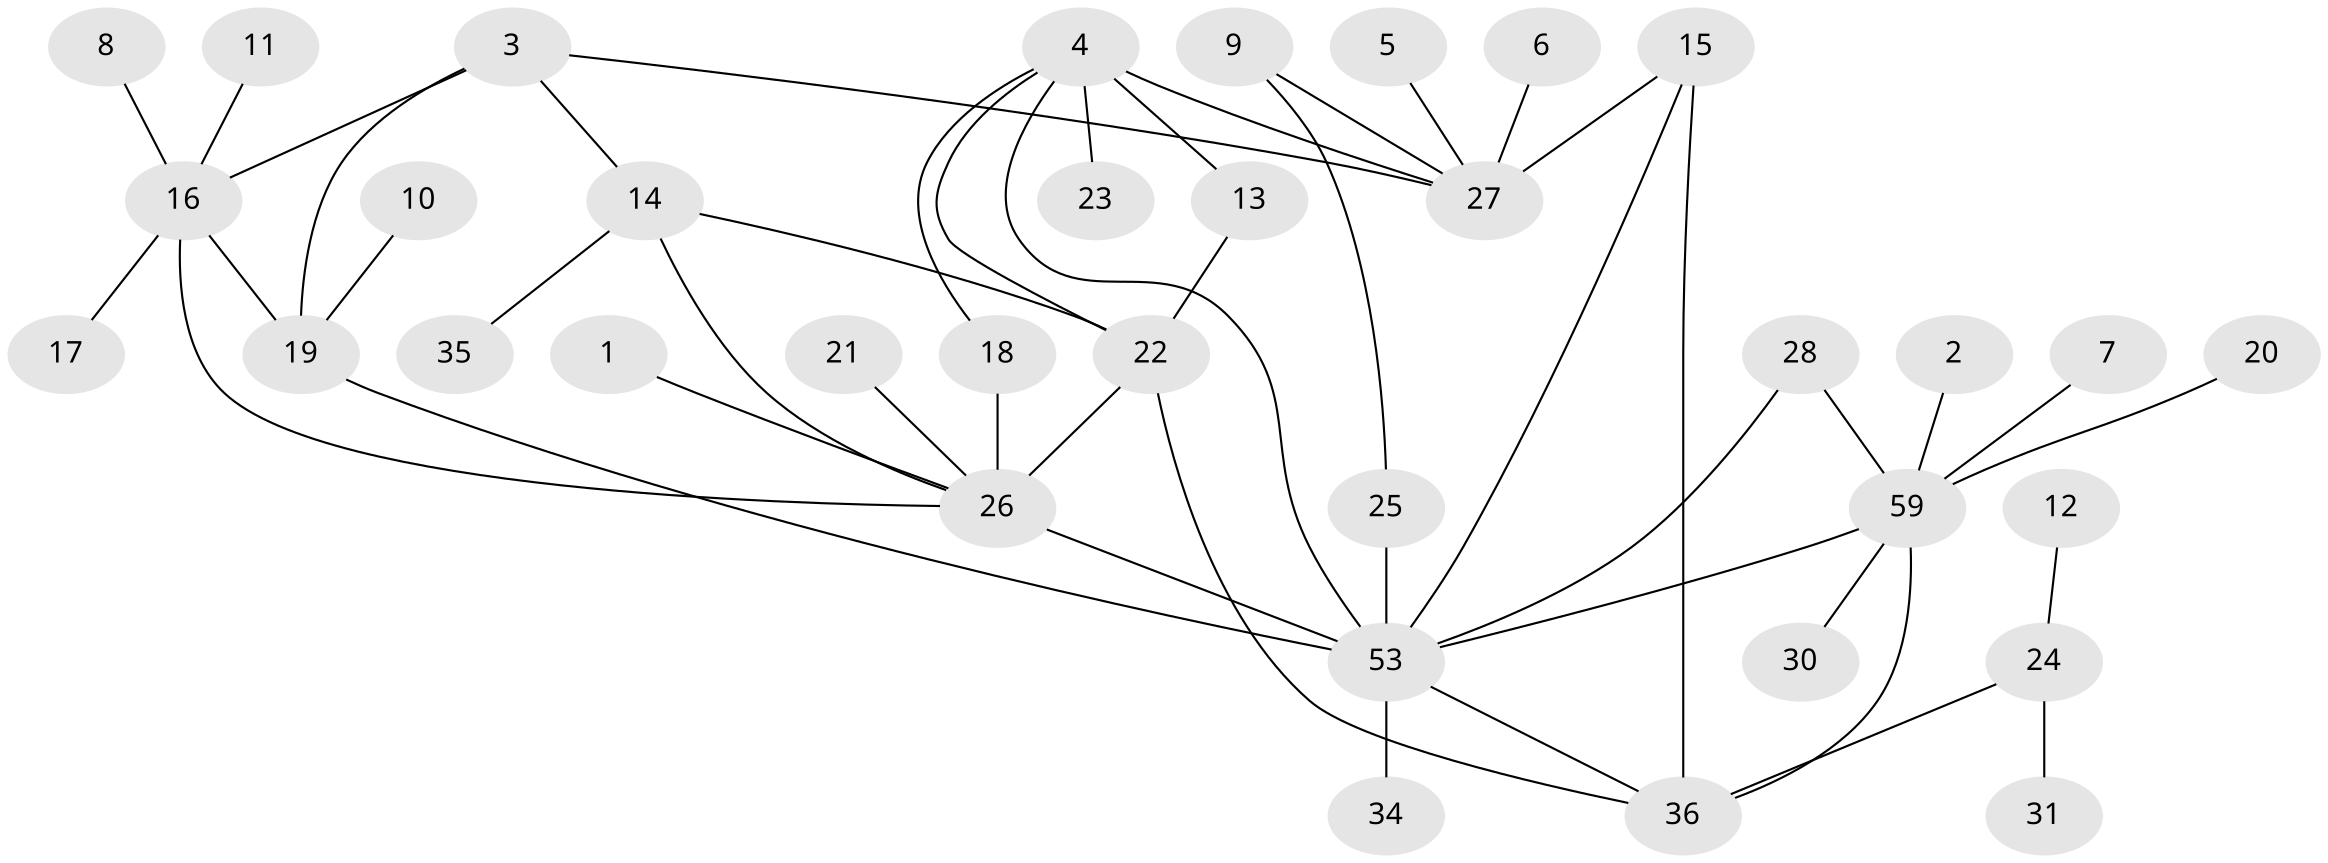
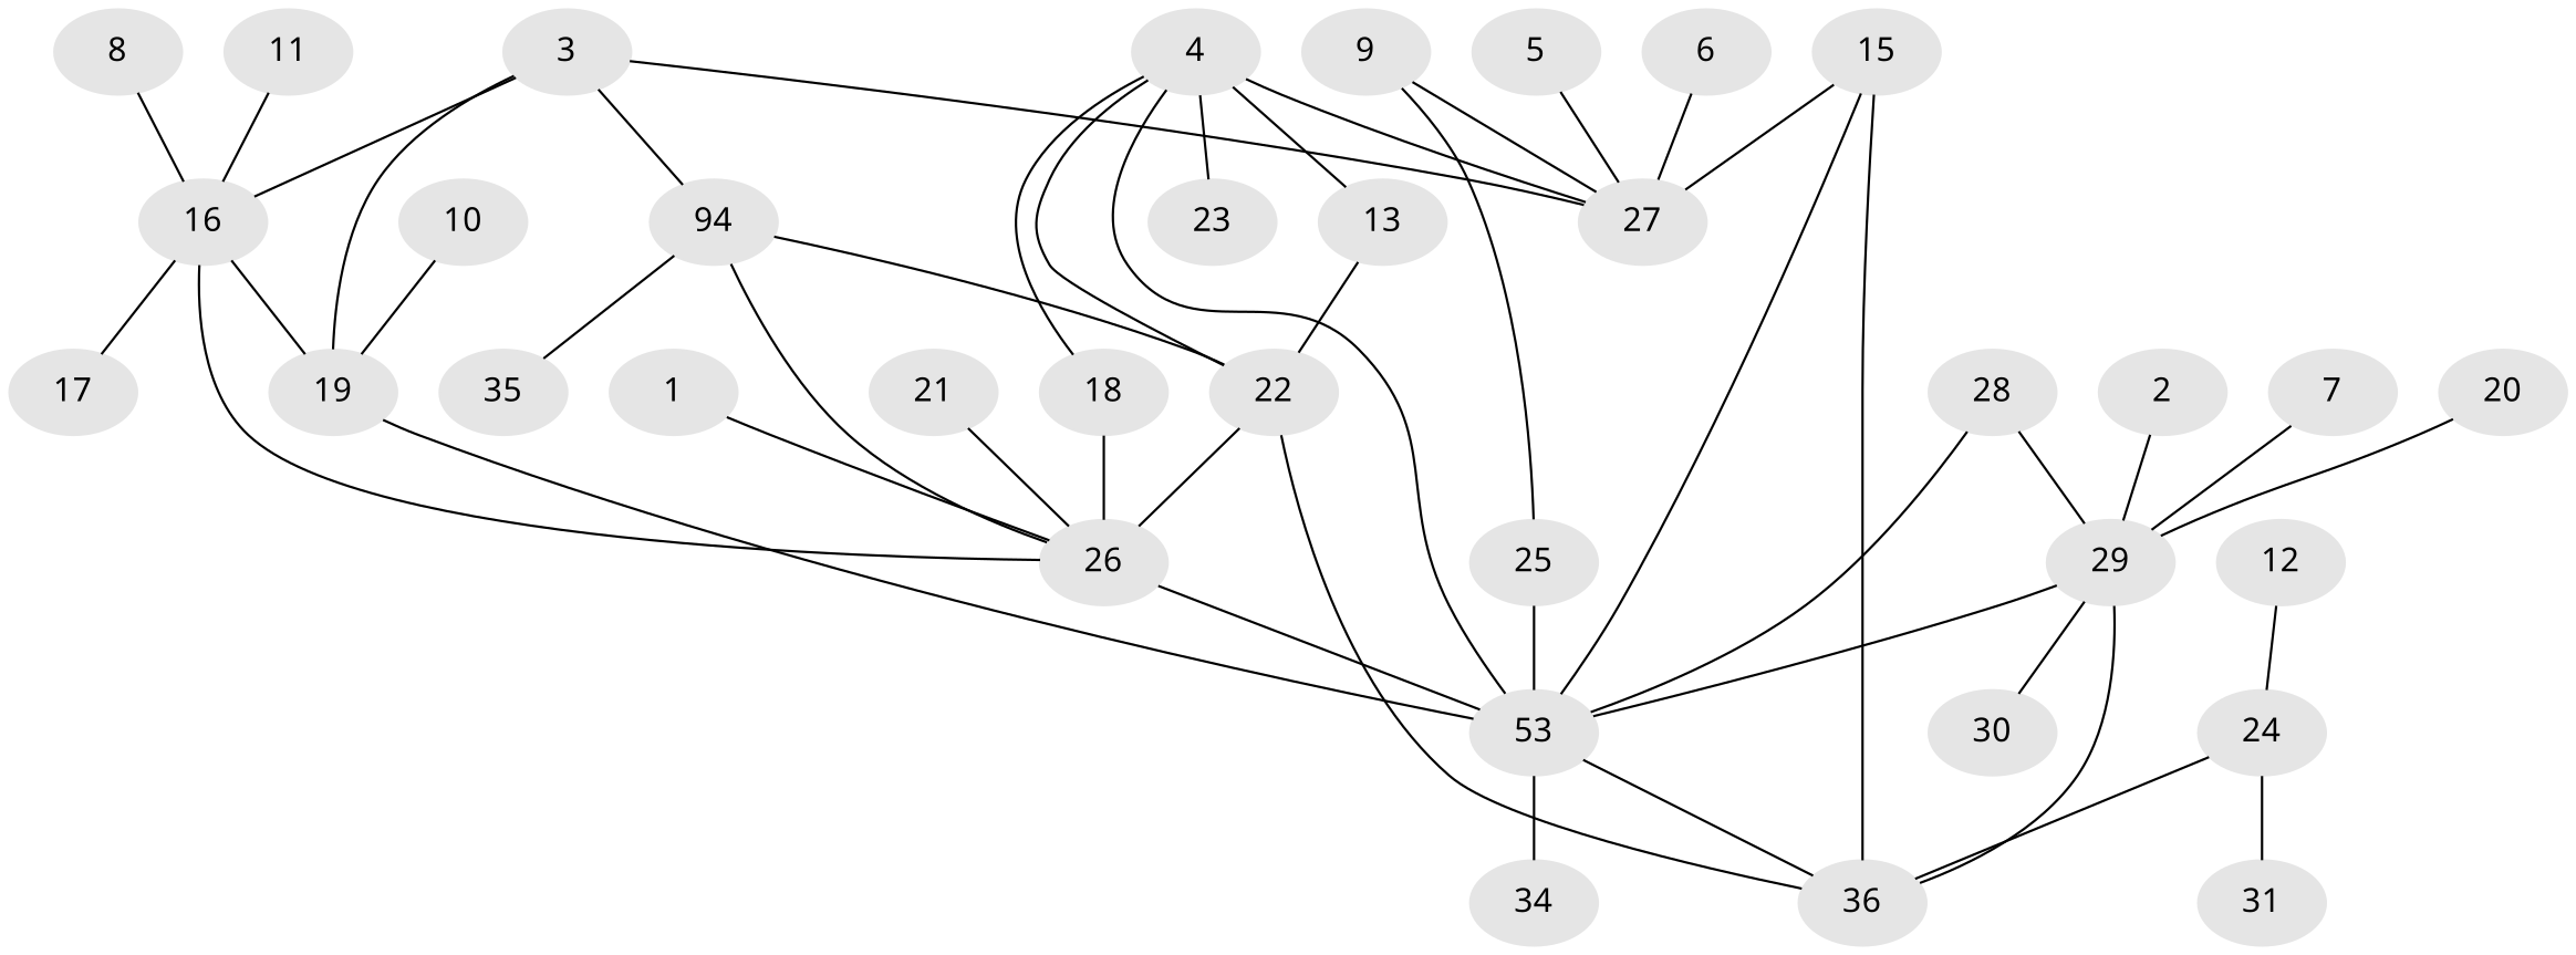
  graph {
    fontname="Noto Sans"
    node [color=gray90 fontname="Noto Sans" style=filled]
    edge [fontname="Noto Sans" weight=1.0]
    1
    26
    n3 [label=53]
    2
-   29 [label=59]
+   29
    36
    30
    3
-   14
+   14 [label=94]
    16
    19
    27
    22
    35
    17
    4
    13
    18
    23
    34
    5
    6
    7
    8
    9
    25
    10
    11
    12
    24
    31
    15
    20
    21
    28
    1 -- 26
    26 -- n3 [weight=2.0]
    n3 -- 36
    n3 -- 34
    2 -- 29
    29 -- n3
    29 -- 36
    29 -- 30
    3 -- 14
    3 -- 16
    3 -- 19
    3 -- 27
    14 -- 26
    14 -- 22
    14 -- 35
    16 -- 26
    16 -- 19
    16 -- 17
    19 -- n3
    22 -- 26
    22 -- 36
    4 -- n3
    4 -- 27 [weight=2.0]
    4 -- 22
    4 -- 13
    4 -- 18
    4 -- 23
    13 -- 22
    18 -- 26 [weight=2.0]
    5 -- 27
    6 -- 27
    7 -- 29
    8 -- 16
    9 -- 27
    9 -- 25
    25 -- n3
    10 -- 19
    11 -- 16
    12 -- 24
    24 -- 36
    24 -- 31
    15 -- n3
    15 -- 36
    15 -- 27
    20 -- 29
    21 -- 26
    28 -- n3
    28 -- 29
  }
